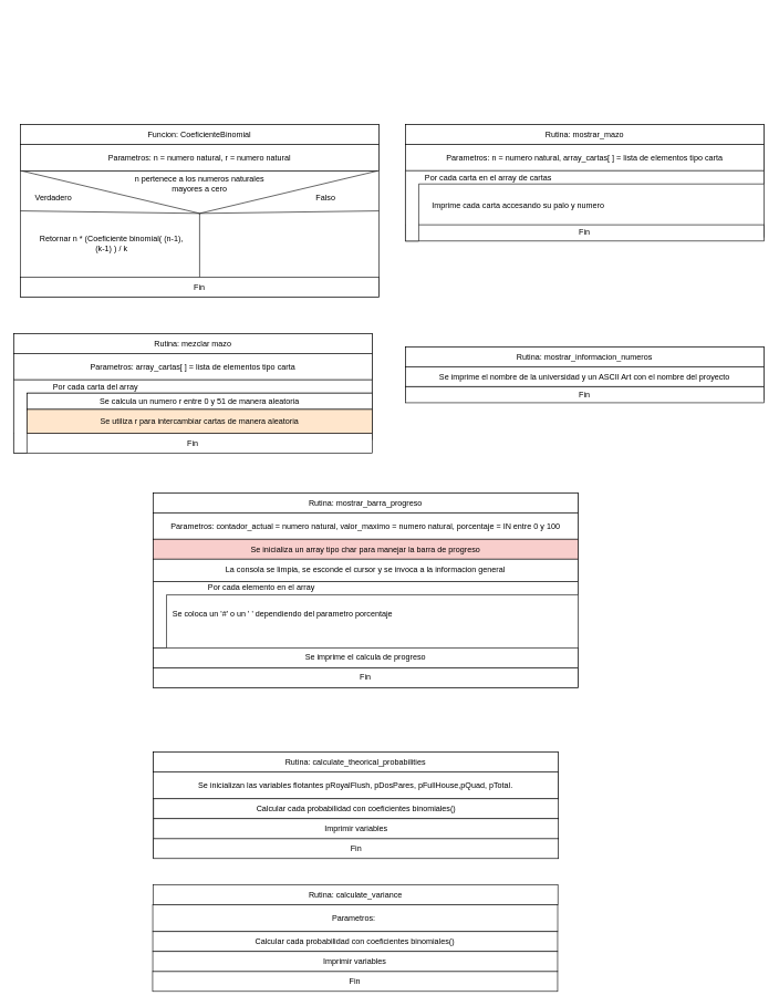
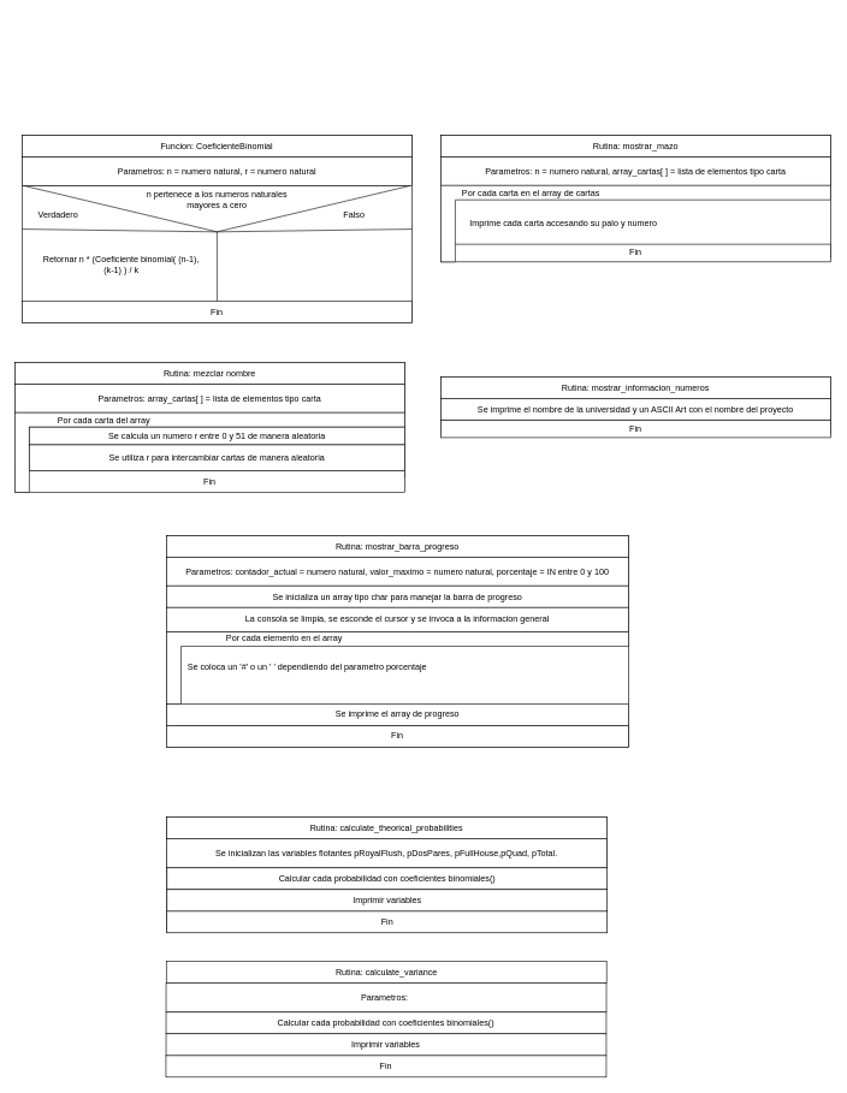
  <mxCell id="0" />
  <mxCell id="1" parent="0" />
  <mxCell id="2" value="" style="rounded=0;whiteSpace=wrap;html=1;" parent="1" vertex="1"><mxGeometry x="30" y="187.12" width="540" height="260" as="geometry" /></mxCell>
  <mxCell id="3" value="" style="triangle;whiteSpace=wrap;html=1;rotation=90;" parent="1" vertex="1"><mxGeometry x="267.91" y="20.36" width="64.18" height="536.9" as="geometry" /></mxCell>
  <mxCell id="4" value="Funcion: CoeficienteBinomial" style="rounded=0;whiteSpace=wrap;html=1;" parent="1" vertex="1"><mxGeometry x="30.03" y="187.12" width="540" height="30" as="geometry" /></mxCell>
  <mxCell id="5" value="Parametros: n = numero natural, r = numero natural" style="rounded=0;whiteSpace=wrap;html=1;" parent="1" vertex="1"><mxGeometry x="30.03" y="217.12" width="540" height="39.5" as="geometry" /></mxCell>
  <mxCell id="6" value="" style="endArrow=none;html=1;exitX=1;exitY=0.5;exitDx=0;exitDy=0;entryX=0;entryY=0.5;entryDx=0;entryDy=0;" parent="1" source="3" target="2" edge="1"><mxGeometry width="50" height="50" relative="1" as="geometry"><mxPoint x="100.03" y="406.62" as="sourcePoint" /><mxPoint x="150.03" y="356.62" as="targetPoint" /></mxGeometry></mxCell>
  <mxCell id="7" value="" style="endArrow=none;html=1;exitX=1;exitY=0.5;exitDx=0;exitDy=0;entryX=1;entryY=0.5;entryDx=0;entryDy=0;" parent="1" source="3" target="2" edge="1"><mxGeometry width="50" height="50" relative="1" as="geometry"><mxPoint x="518.03" y="366.66" as="sourcePoint" /><mxPoint x="530.03" y="304.62" as="targetPoint" /></mxGeometry></mxCell>
  <mxCell id="8" value="&lt;span style=&quot;background-color: rgb(255 , 255 , 255)&quot;&gt;n pertenece a los numeros naturales mayores a cero&lt;/span&gt;" style="text;html=1;strokeColor=none;fillColor=none;align=center;verticalAlign=middle;whiteSpace=wrap;rounded=0;" parent="1" vertex="1"><mxGeometry x="190.03" y="266.62" width="220" height="20" as="geometry" /></mxCell>
  <mxCell id="9" value="Verdadero" style="text;html=1;strokeColor=none;fillColor=none;align=center;verticalAlign=middle;whiteSpace=wrap;rounded=0;" parent="1" vertex="1"><mxGeometry x="60.03" y="286.62" width="40" height="20" as="geometry" /></mxCell>
  <mxCell id="10" value="Falso" style="text;html=1;strokeColor=none;fillColor=none;align=center;verticalAlign=middle;whiteSpace=wrap;rounded=0;" parent="1" vertex="1"><mxGeometry x="470.03" y="286.62" width="40" height="20" as="geometry" /></mxCell>
  <mxCell id="11" value="Fin" style="rounded=0;whiteSpace=wrap;html=1;" parent="1" vertex="1"><mxGeometry x="30.03" y="417.12" width="540" height="30" as="geometry" /></mxCell>
  <mxCell id="12" value="" style="endArrow=none;html=1;targetPerimeterSpacing=3;entryX=1;entryY=0.5;entryDx=0;entryDy=0;" parent="1" target="3" edge="1"><mxGeometry width="50" height="50" relative="1" as="geometry"><mxPoint x="300.03" y="416.62" as="sourcePoint" /><mxPoint x="300.03" y="316.62" as="targetPoint" /></mxGeometry></mxCell>
  <mxCell id="13" value="Retornar n * (Coeficiente binomial( (n-1), (k-1) ) / k" style="text;html=1;strokeColor=none;fillColor=none;align=center;verticalAlign=middle;whiteSpace=wrap;rounded=0;" parent="1" vertex="1"><mxGeometry x="50.03" y="336.62" width="235" height="60" as="geometry" /></mxCell>
  <mxCell id="14" value="" style="rounded=0;whiteSpace=wrap;html=1;" parent="1" vertex="1"><mxGeometry x="610.03" y="187.12" width="540" height="170" as="geometry" /></mxCell>
  <mxCell id="15" value="Rutina: mostrar_mazo" style="rounded=0;whiteSpace=wrap;html=1;" parent="1" vertex="1"><mxGeometry x="610.06" y="187.12" width="540" height="30" as="geometry" /></mxCell>
  <mxCell id="16" value="Parametros: n = numero natural, array_cartas[ ] = lista de elementos tipo carta" style="rounded=0;whiteSpace=wrap;html=1;" parent="1" vertex="1"><mxGeometry x="610.06" y="217.12" width="540" height="39.5" as="geometry" /></mxCell>
  <mxCell id="17" value="Fin" style="rounded=0;whiteSpace=wrap;html=1;" parent="1" vertex="1"><mxGeometry x="610.06" y="337.98" width="540" height="24.57" as="geometry" /></mxCell>
  <mxCell id="18" value="" style="shape=corner;whiteSpace=wrap;html=1;" parent="1" vertex="1"><mxGeometry x="610.06" y="256.55" width="539.97" height="106" as="geometry" /></mxCell>
  <mxCell id="19" value="Por cada carta en el array de cartas" style="text;html=1;strokeColor=none;fillColor=none;align=center;verticalAlign=middle;whiteSpace=wrap;rounded=0;" parent="1" vertex="1"><mxGeometry x="610.03" y="256.62" width="250" height="20" as="geometry" /></mxCell>
  <mxCell id="20" value="Imprime cada carta accesando su palo y numero" style="text;html=1;strokeColor=none;fillColor=none;align=center;verticalAlign=middle;whiteSpace=wrap;rounded=0;" parent="1" vertex="1"><mxGeometry x="630.03" y="299.55" width="300" height="20" as="geometry" /></mxCell>
  <mxCell id="21" value="" style="rounded=0;whiteSpace=wrap;html=1;" parent="1" vertex="1"><mxGeometry x="20" y="502" width="540" height="160" as="geometry" /></mxCell>
- <mxCell id="22" value="Rutina: mezclar mazo" style="rounded=0;whiteSpace=wrap;html=1;" parent="1" vertex="1"><mxGeometry x="20.03" y="502" width="540" height="30" as="geometry" /></mxCell>
+ <mxCell id="22" value="Rutina: mezclar nombre" style="rounded=0;whiteSpace=wrap;html=1;" parent="1" vertex="1"><mxGeometry x="20.03" y="502" width="540" height="30" as="geometry" /></mxCell>
  <mxCell id="23" value="Parametros: array_cartas[ ] = lista de elementos tipo carta" style="rounded=0;whiteSpace=wrap;html=1;" parent="1" vertex="1"><mxGeometry x="20.03" y="532" width="540" height="39.5" as="geometry" /></mxCell>
  <mxCell id="24" value="Fin" style="rounded=0;whiteSpace=wrap;html=1;" parent="1" vertex="1"><mxGeometry x="20.03" y="652" width="540" height="30" as="geometry" /></mxCell>
  <mxCell id="25" value="" style="shape=corner;whiteSpace=wrap;html=1;" parent="1" vertex="1"><mxGeometry x="20" y="571.5" width="539.97" height="110.5" as="geometry" /></mxCell>
  <mxCell id="26" value="Por cada carta del array&amp;nbsp;" style="text;html=1;strokeColor=none;fillColor=none;align=center;verticalAlign=middle;whiteSpace=wrap;rounded=0;" parent="1" vertex="1"><mxGeometry x="20" y="571.5" width="250" height="20" as="geometry" /></mxCell>
  <mxCell id="27" value="Se calcula un numero r entre 0 y 51 de manera aleatoria" style="rounded=0;whiteSpace=wrap;html=1;" parent="1" vertex="1"><mxGeometry x="40" y="591.5" width="520.03" height="24.57" as="geometry" /></mxCell>
- <mxCell id="28" value="Se utiliza r para intercambiar cartas de manera aleatoria" style="rounded=0;whiteSpace=wrap;html=1;fillColor=#ffe6cc;" parent="1" vertex="1"><mxGeometry x="39.97" y="616.07" width="520.03" height="35.93" as="geometry" /></mxCell>
+ <mxCell id="28" value="Se utiliza r para intercambiar cartas de manera aleatoria" style="rounded=0;whiteSpace=wrap;html=1;" parent="1" vertex="1"><mxGeometry x="39.97" y="616.07" width="520.03" height="35.93" as="geometry" /></mxCell>
  <mxCell id="29" value="" style="rounded=0;whiteSpace=wrap;html=1;" parent="1" vertex="1"><mxGeometry x="610.06" y="522" width="540" height="80" as="geometry" /></mxCell>
  <mxCell id="30" value="Rutina: mostrar_informacion_numeros" style="rounded=0;whiteSpace=wrap;html=1;" parent="1" vertex="1"><mxGeometry x="610.09" y="522" width="540" height="30" as="geometry" /></mxCell>
  <mxCell id="31" value="Fin" style="rounded=0;whiteSpace=wrap;html=1;" parent="1" vertex="1"><mxGeometry x="610.09" y="581.5" width="540" height="24.57" as="geometry" /></mxCell>
  <mxCell id="32" value="Se imprime el nombre de la universidad y un ASCII Art con el nombre del proyecto" style="rounded=0;whiteSpace=wrap;html=1;" parent="1" vertex="1"><mxGeometry x="610.09" y="552" width="540" height="29.5" as="geometry" /></mxCell>
  <mxCell id="33" value="" style="rounded=0;whiteSpace=wrap;html=1;" parent="1" vertex="1"><mxGeometry x="230.06" y="742" width="639.94" height="293.24" as="geometry" /></mxCell>
  <mxCell id="34" value="Rutina: mostrar_barra_progreso" style="rounded=0;whiteSpace=wrap;html=1;" parent="1" vertex="1"><mxGeometry x="230" y="742" width="639.91" height="30" as="geometry" /></mxCell>
  <mxCell id="35" value="Parametros: contador_actual = numero natural, valor_maximo = numero natural, porcentaje = IN entre 0 y 100" style="rounded=0;whiteSpace=wrap;html=1;" parent="1" vertex="1"><mxGeometry x="230.15" y="772" width="639.91" height="39.5" as="geometry" /></mxCell>
  <mxCell id="36" value="Fin" style="rounded=0;whiteSpace=wrap;html=1;" parent="1" vertex="1"><mxGeometry x="230" y="1005.24" width="639.91" height="30" as="geometry" /></mxCell>
- <mxCell id="37" value="Se inicializa un array tipo char para manejar la barra de progreso" style="rounded=0;whiteSpace=wrap;html=1;fillColor=#f8cecc;" parent="1" vertex="1"><mxGeometry x="230.06" y="811.5" width="640" height="30" as="geometry" /></mxCell>
+ <mxCell id="37" value="Se inicializa un array tipo char para manejar la barra de progreso" style="rounded=0;whiteSpace=wrap;html=1;" parent="1" vertex="1"><mxGeometry x="230.06" y="811.5" width="640" height="30" as="geometry" /></mxCell>
  <mxCell id="38" value="" style="shape=corner;whiteSpace=wrap;html=1;" parent="1" vertex="1"><mxGeometry x="230.15" y="875.24" width="640.06" height="100" as="geometry" /></mxCell>
  <mxCell id="39" value="La consola se limpia, se esconde el cursor y se invoca a la informacion general" style="rounded=0;whiteSpace=wrap;html=1;" parent="1" vertex="1"><mxGeometry x="230" y="841.5" width="640" height="33.74" as="geometry" /></mxCell>
  <mxCell id="40" value="Por cada elemento en el array&amp;nbsp;" style="text;html=1;strokeColor=none;fillColor=none;align=center;verticalAlign=middle;whiteSpace=wrap;rounded=0;" parent="1" vertex="1"><mxGeometry x="240" y="875.24" width="309.91" height="20" as="geometry" /></mxCell>
  <mxCell id="41" value="Se coloca un '#' o un ' ' dependiendo del parametro porcentaje" style="text;html=1;strokeColor=none;fillColor=none;align=center;verticalAlign=middle;whiteSpace=wrap;rounded=0;" parent="1" vertex="1"><mxGeometry x="250.09" y="915.24" width="350" height="20" as="geometry" /></mxCell>
- <mxCell id="42" value="Se imprime el calcula de progreso" style="rounded=0;whiteSpace=wrap;html=1;" parent="1" vertex="1"><mxGeometry x="230.3" y="975.24" width="639.91" height="30" as="geometry" /></mxCell>
+ <mxCell id="42" value="Se imprime el array de progreso" style="rounded=0;whiteSpace=wrap;html=1;" parent="1" vertex="1"><mxGeometry x="230.3" y="975.24" width="639.91" height="30" as="geometry" /></mxCell>
  <mxCell id="43" value="" style="rounded=0;whiteSpace=wrap;html=1;" parent="1" vertex="1"><mxGeometry x="230.3" y="1132" width="609.94" height="160" as="geometry" /></mxCell>
  <mxCell id="44" value="Rutina: calculate_theorical_probabilities" style="rounded=0;whiteSpace=wrap;html=1;" parent="1" vertex="1"><mxGeometry x="230.39" y="1132" width="609.85" height="30" as="geometry" /></mxCell>
  <mxCell id="45" value="Fin" style="rounded=0;whiteSpace=wrap;html=1;" parent="1" vertex="1"><mxGeometry x="230.54" y="1262.5" width="610" height="30" as="geometry" /></mxCell>
  <mxCell id="46" value="Se inicializan las variables flotantes&amp;nbsp;pRoyalFlush, pDosPares, pFullHouse,pQuad, pTotal." style="rounded=0;whiteSpace=wrap;html=1;" parent="1" vertex="1"><mxGeometry x="230" y="1162" width="609.94" height="40.5" as="geometry" /></mxCell>
  <mxCell id="47" value="Calcular cada probabilidad con coeficientes binomiales()" style="rounded=0;whiteSpace=wrap;html=1;" parent="1" vertex="1"><mxGeometry x="230.69" y="1202.5" width="609.85" height="30" as="geometry" /></mxCell>
  <mxCell id="48" value="Imprimir variables" style="rounded=0;whiteSpace=wrap;html=1;" parent="1" vertex="1"><mxGeometry x="230.69" y="1232.5" width="609.85" height="30" as="geometry" /></mxCell>
  <mxCell id="49" value="Rutina: calculate_variance" style="rounded=0;whiteSpace=wrap;html=1;" vertex="1" parent="1"><mxGeometry x="229.79" y="1332" width="609.85" height="30" as="geometry" /></mxCell>
  <mxCell id="50" value="Fin" style="rounded=0;whiteSpace=wrap;html=1;" vertex="1" parent="1"><mxGeometry x="229.25" y="1462.5" width="610" height="30" as="geometry" /></mxCell>
  <mxCell id="51" value="Parametros:&amp;nbsp;" style="rounded=0;whiteSpace=wrap;html=1;" vertex="1" parent="1"><mxGeometry x="229.4" y="1362" width="609.94" height="40.5" as="geometry" /></mxCell>
  <mxCell id="52" value="Calcular cada probabilidad con coeficientes binomiales()" style="rounded=0;whiteSpace=wrap;html=1;" vertex="1" parent="1"><mxGeometry x="229.4" y="1402.5" width="609.85" height="30" as="geometry" /></mxCell>
  <mxCell id="53" value="Imprimir variables" style="rounded=0;whiteSpace=wrap;html=1;" vertex="1" parent="1"><mxGeometry x="229.4" y="1432.5" width="609.85" height="30" as="geometry" /></mxCell>
